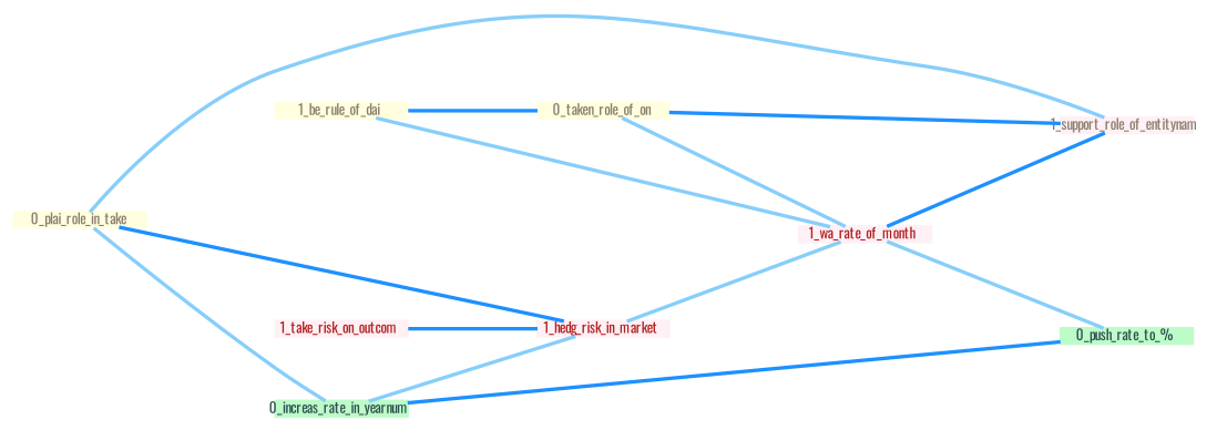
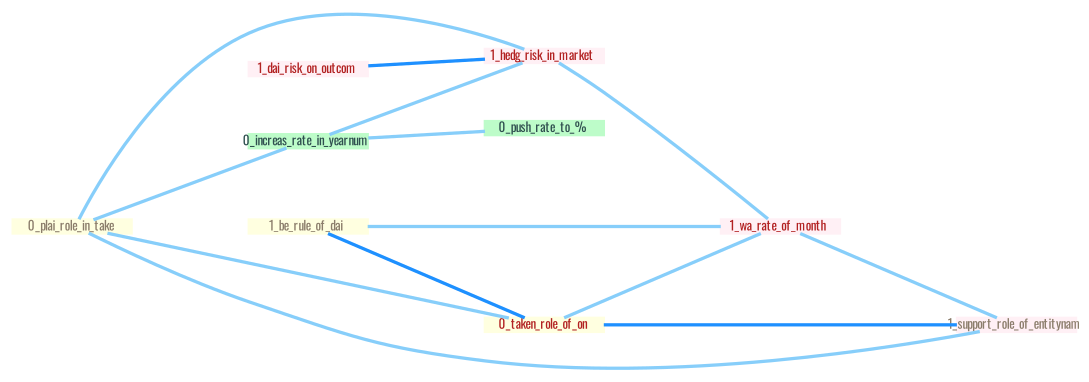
  graph {
    fontname=Oswald
    rankdir=LR
    node [color="#fff0f5" fixedsize=true fontcolor="#8b7d6b" fontname=Oswald fontsize=4 shape=polygon style=filled]
    edge [color="#87cefa" fontname=Oswald w=1]
    "1_be_rule_of_dai " [color="#ffffe0" height=.06 width=.5]
    n2 [color="#ffffe0" height=.06 label="0_plai_role_in_take" width=.5]
-   "0_taken_role_of_on " [color="#ffffe0" height=.06 width=.5]
+   "0_taken_role_of_on " [color="#ffffe0" fontcolor="#b22222" height=.06 width=.5]
    "1_wa_rate_of_month " [fontcolor="#b22222" height=.06 width=.5]
-   "1_take_risk_on_outcom " [fontcolor="#b22222" height=.06 width=.5]
+   "1_take_risk_on_outcom " [fontcolor="#b22222" height=.06 width=.5 label="1_dai_risk_on_outcom"]
    "1_support_role_of_entitynam " [height=.06 width=.5]
    "1_hedg_risk_in_market " [fontcolor="#b22222" height=.06 width=.5]
    "0_increas_rate_in_yearnum " [color="#BDFCC9" fontcolor="#2f4f4f" height=.06 width=.5]
    "0_push_rate_to_% " [color="#BDFCC9" fontcolor="#2f4f4f" height=.06 width=.5]
    subgraph sub_1 {
      "1_be_rule_of_dai "
      n2
      "0_taken_role_of_on "
    }
    subgraph sub_2 {
      "1_wa_rate_of_month "
      "1_take_risk_on_outcom "
      "1_support_role_of_entitynam "
      "1_hedg_risk_in_market "
    }
    "1_be_rule_of_dai " -- "0_taken_role_of_on " [color="#1e90ff"]
    "1_be_rule_of_dai " -- "1_wa_rate_of_month "
+   n2 -- "0_taken_role_of_on "
    n2 -- "1_support_role_of_entitynam "
-   n2 -- "1_hedg_risk_in_market " [color="#1e90ff" w=2]
+   n2 -- "1_hedg_risk_in_market " [w=2]
    n2 -- "0_increas_rate_in_yearnum "
    "0_taken_role_of_on " -- "1_wa_rate_of_month "
    "0_taken_role_of_on " -- "1_support_role_of_entitynam " [color="#1e90ff" w=2]
-   "1_wa_rate_of_month " -- "1_support_role_of_entitynam " [color="#1e90ff"]
-   "1_wa_rate_of_month " -- "0_push_rate_to_% "
+   "1_wa_rate_of_month " -- "1_support_role_of_entitynam "
    "1_take_risk_on_outcom " -- "1_hedg_risk_in_market " [color="#1e90ff"]
    "1_hedg_risk_in_market " -- "1_wa_rate_of_month "
    "0_increas_rate_in_yearnum " -- "1_hedg_risk_in_market "
-   "0_increas_rate_in_yearnum " -- "0_push_rate_to_% " [color="#1e90ff"]
+   "0_increas_rate_in_yearnum " -- "0_push_rate_to_% "
  }
